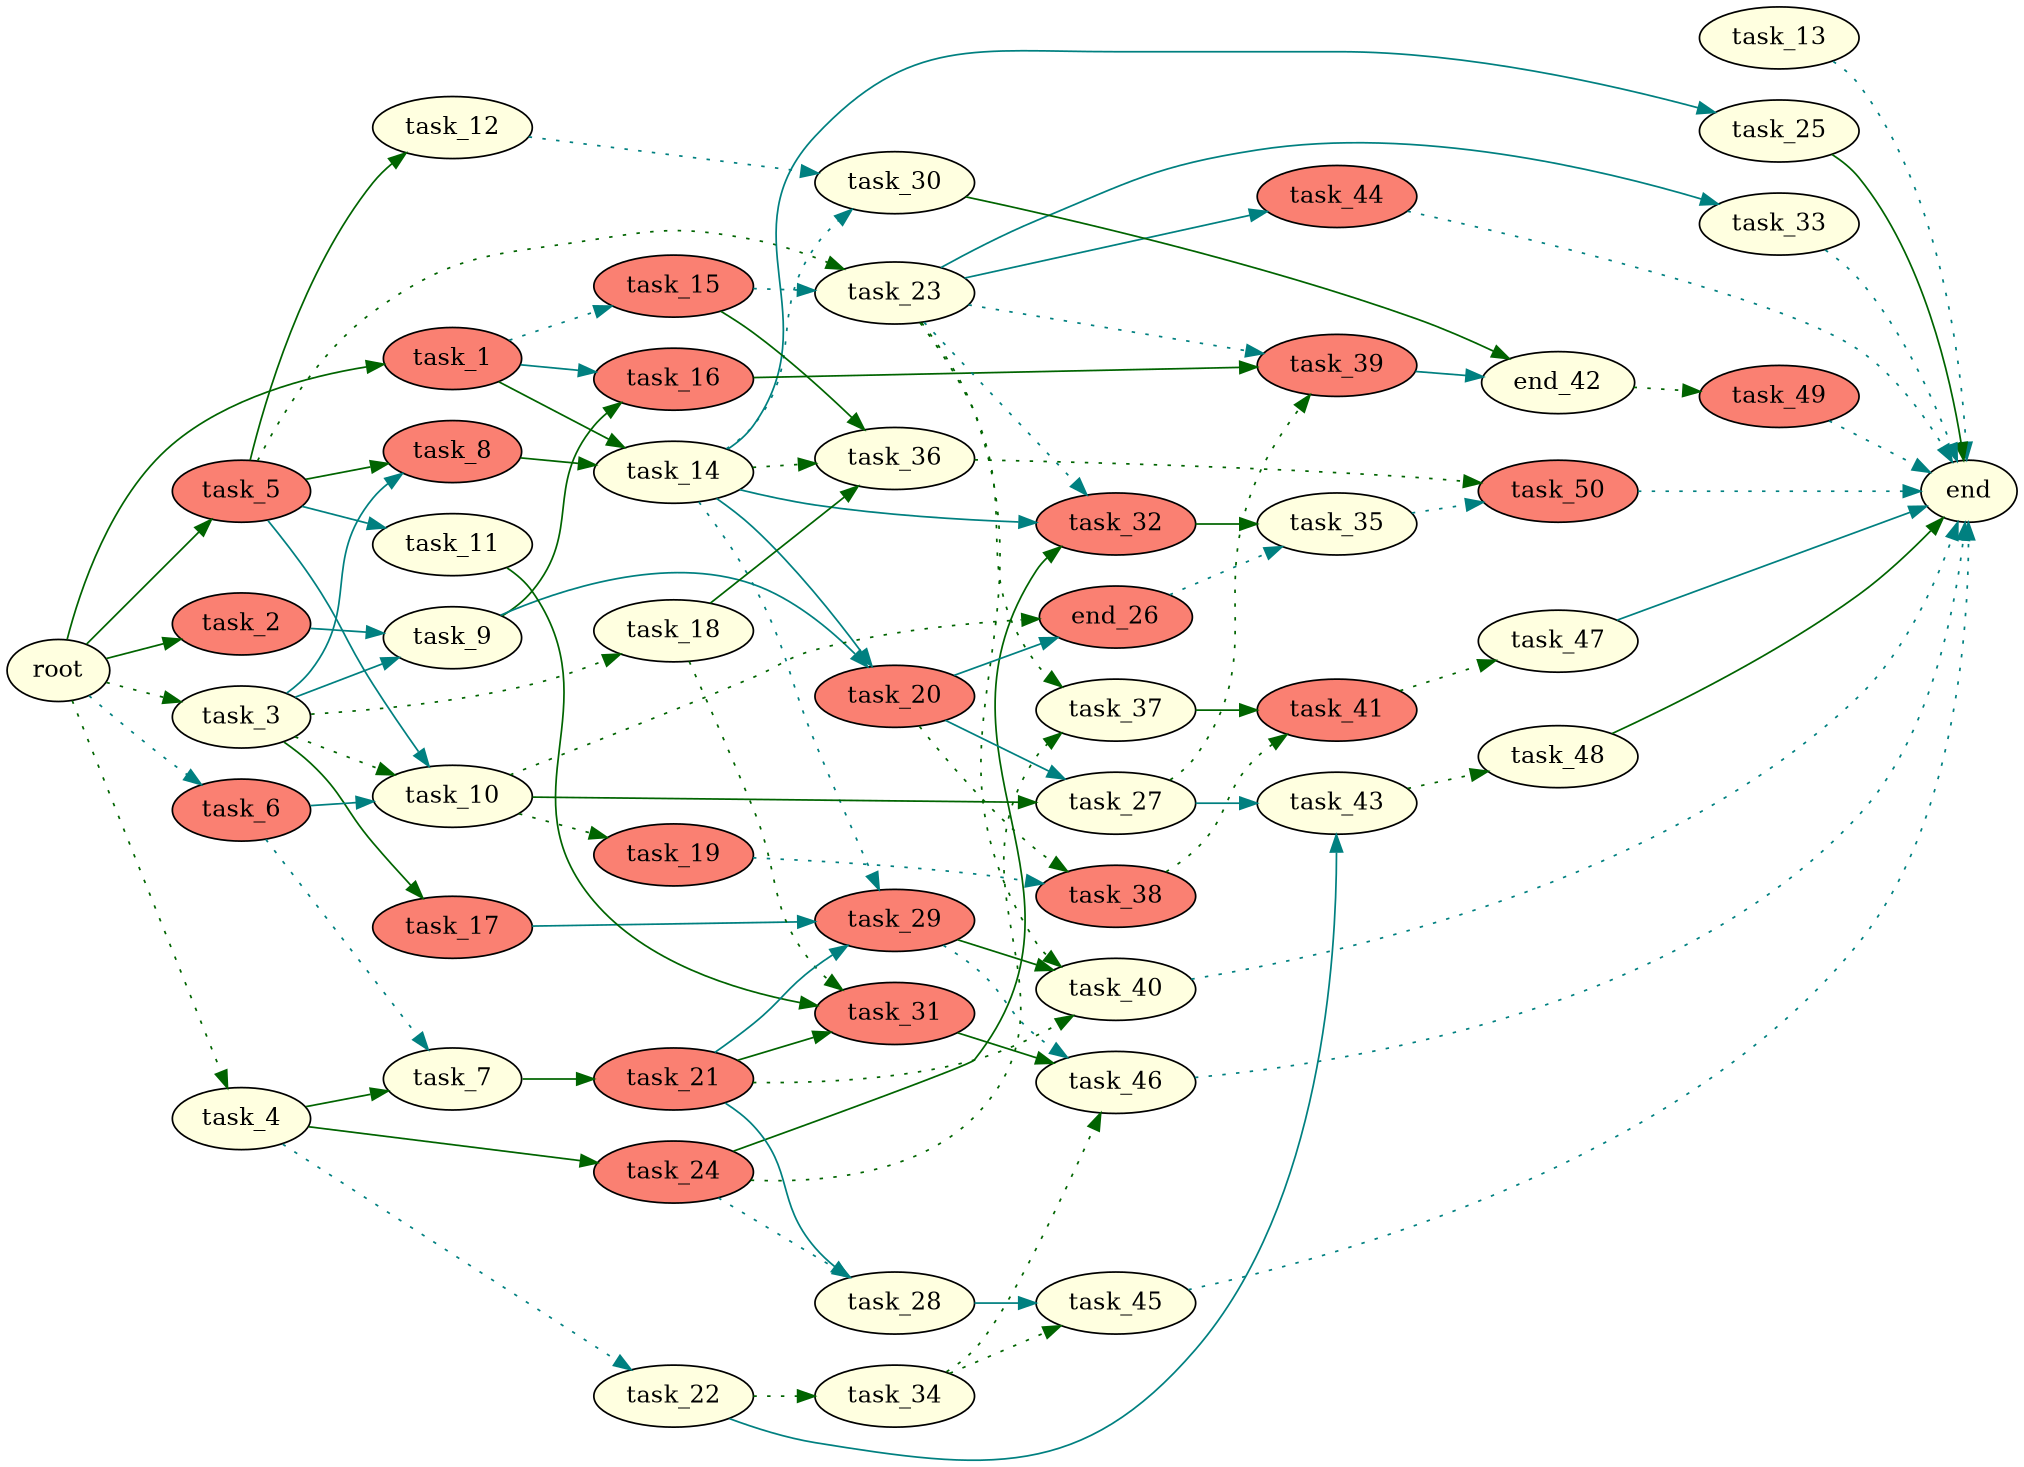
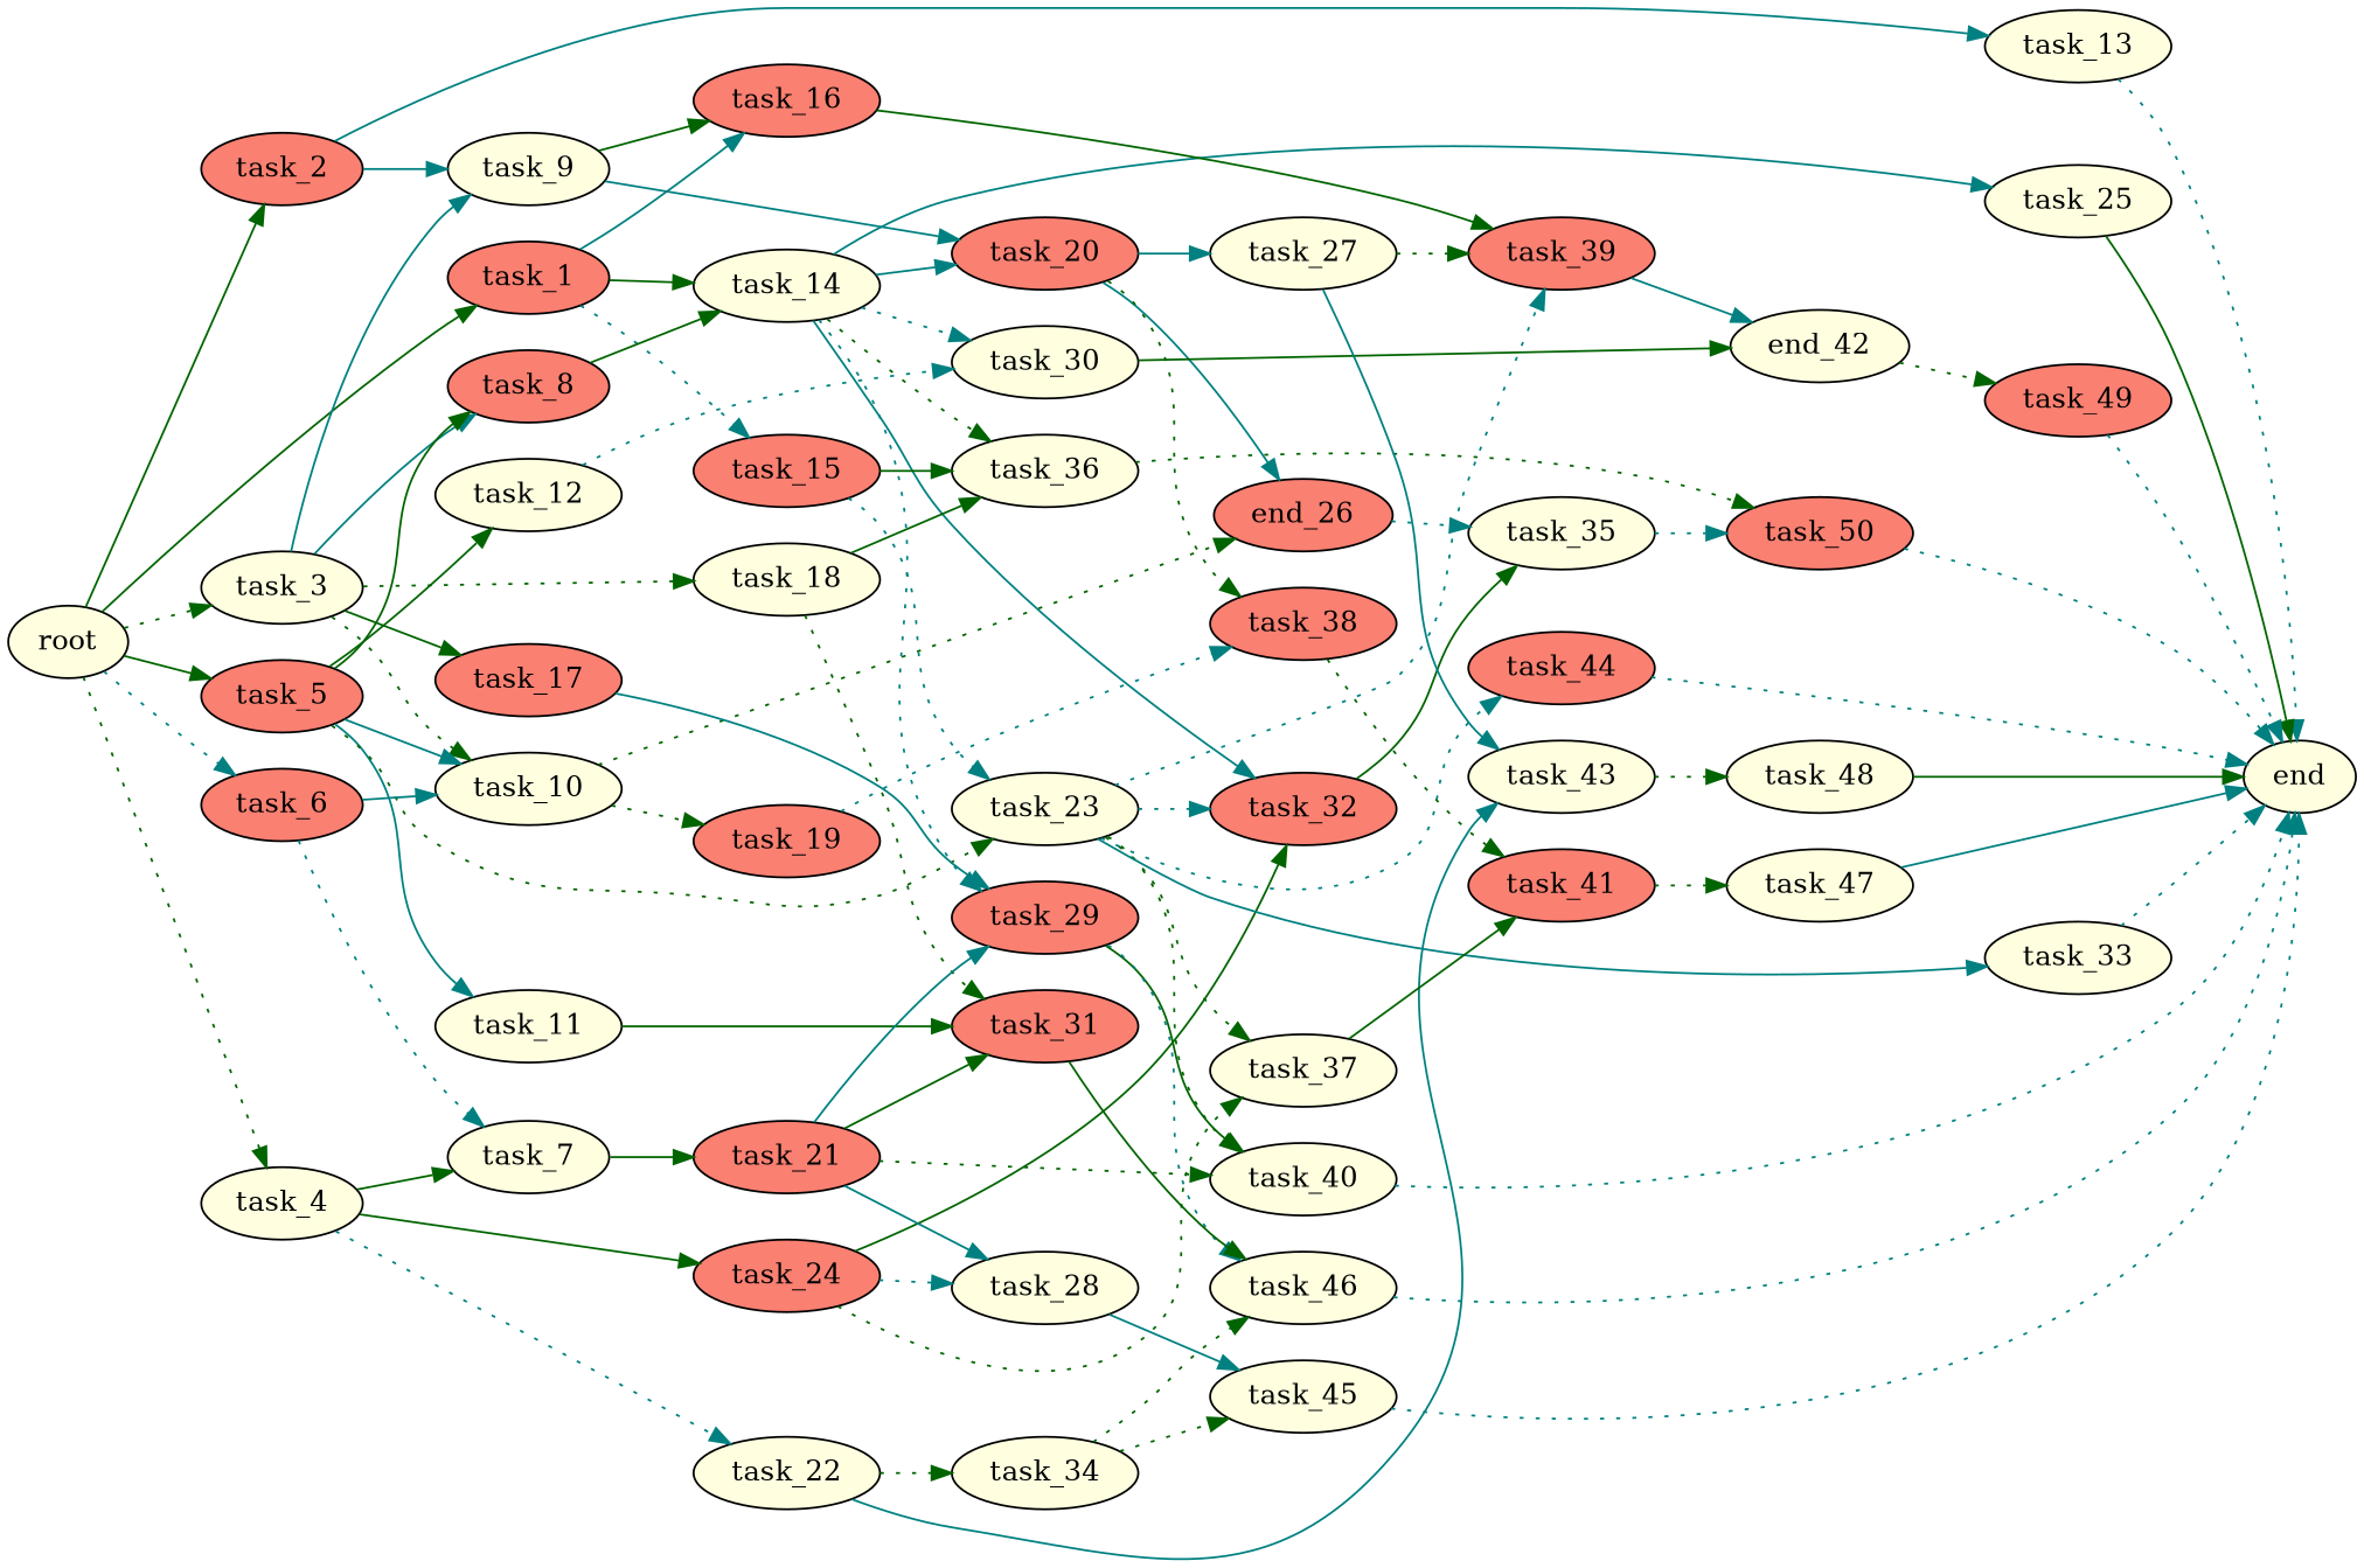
  digraph {
    rankdir=LR
    node [fillcolor=lightyellow style=filled]
    edge [color=darkgreen style=solid]
    task_1 [fillcolor=salmon]
    root
    task_2 [fillcolor=salmon]
    task_3
    task_4
    task_5 [fillcolor=salmon]
    task_6 [fillcolor=salmon]
    task_14
    task_15 [fillcolor=salmon]
    task_16 [fillcolor=salmon]
    task_9
    task_13
    task_8 [fillcolor=salmon]
    task_10
    task_17 [fillcolor=salmon]
    task_18
    task_7
    task_22
    task_24 [fillcolor=salmon]
    task_11
    task_12
    task_23
    task_20 [fillcolor=salmon]
    task_30
    task_25
    task_29 [fillcolor=salmon]
    task_32 [fillcolor=salmon]
    task_36
    task_39 [fillcolor=salmon]
    end
    task_19 [fillcolor=salmon]
    n32 [fillcolor=salmon label=end_26]
    task_27
    task_31 [fillcolor=salmon]
    task_21 [fillcolor=salmon]
    task_34
    task_43
    task_28
    task_37
    task_40
    task_33
    task_44 [fillcolor=salmon]
    task_38 [fillcolor=salmon]
    task_35
    task_46
    n46 [label=end_42]
    task_50 [fillcolor=salmon]
    task_41 [fillcolor=salmon]
    task_45
    task_48
    task_49 [fillcolor=salmon]
    task_47
    task_1 -> task_14
    task_1 -> task_15 [color=teal style=dotted]
    task_1 -> task_16 [color=teal]
    root -> task_1
    root -> task_2
    root -> task_3 [style=dotted]
    root -> task_4 [style=dotted]
    root -> task_5
    root -> task_6 [color=teal style=dotted]
    task_2 -> task_9 [color=teal]
+   task_2 -> task_13 [color=teal]
    task_3 -> task_9 [color=teal]
    task_3 -> task_8 [color=teal]
    task_3 -> task_10 [style=dotted]
    task_3 -> task_17
    task_3 -> task_18 [style=dotted]
    task_4 -> task_7
    task_4 -> task_22 [color=teal style=dotted]
    task_4 -> task_24
    task_5 -> task_8
    task_5 -> task_10 [color=teal]
    task_5 -> task_11 [color=teal]
    task_5 -> task_12
    task_5 -> task_23 [style=dotted]
    task_6 -> task_10 [color=teal]
    task_6 -> task_7 [color=teal style=dotted]
    task_14 -> task_20 [color=teal]
    task_14 -> task_30 [color=teal style=dotted]
    task_14 -> task_25 [color=teal]
    task_14 -> task_29 [color=teal style=dotted]
    task_14 -> task_32 [color=teal]
    task_14 -> task_36 [style=dotted]
    task_15 -> task_23 [color=teal style=dotted]
    task_15 -> task_36
    task_16 -> task_39
    task_9 -> task_16
    task_9 -> task_20 [color=teal]
    task_13 -> end [color=teal style=dotted]
    task_8 -> task_14
    task_10 -> task_19 [style=dotted]
    task_10 -> n32 [style=dotted]
-   task_10 -> task_27
    task_17 -> task_29 [color=teal]
    task_18 -> task_36
    task_18 -> task_31 [style=dotted]
    task_7 -> task_21
    task_22 -> task_34 [style=dotted]
    task_22 -> task_43 [color=teal]
    task_24 -> task_32
    task_24 -> task_28 [color=teal style=dotted]
    task_24 -> task_37 [style=dotted]
    task_11 -> task_31
    task_12 -> task_30 [color=teal style=dotted]
    task_23 -> task_32 [color=teal style=dotted]
    task_23 -> task_39 [color=teal style=dotted]
    task_23 -> task_37 [style=dotted]
    task_23 -> task_40 [style=dotted]
    task_23 -> task_33 [color=teal]
-   task_23 -> task_44 [color=teal]
+   task_23 -> task_44 [color=teal style=dotted]
    task_20 -> n32 [color=teal]
    task_20 -> task_27 [color=teal]
    task_20 -> task_38 [style=dotted]
    task_30 -> n46
    task_25 -> end
    task_29 -> task_40
    task_29 -> task_46 [color=teal style=dotted]
    task_32 -> task_35
    task_36 -> task_50 [style=dotted]
    task_39 -> n46 [color=teal]
    task_19 -> task_38 [color=teal style=dotted]
    n32 -> task_35 [color=teal style=dotted]
    task_27 -> task_39 [style=dotted]
    task_27 -> task_43 [color=teal]
    task_31 -> task_46
    task_21 -> task_29 [color=teal]
    task_21 -> task_31
    task_21 -> task_28 [color=teal]
    task_21 -> task_40 [style=dotted]
    task_34 -> task_46 [style=dotted]
    task_34 -> task_45 [style=dotted]
    task_43 -> task_48 [style=dotted]
    task_28 -> task_45 [color=teal]
    task_37 -> task_41
    task_40 -> end [color=teal style=dotted]
    task_33 -> end [color=teal style=dotted]
    task_44 -> end [color=teal style=dotted]
    task_38 -> task_41 [style=dotted]
    task_35 -> task_50 [color=teal style=dotted]
    task_46 -> end [color=teal style=dotted]
    n46 -> task_49 [style=dotted]
    task_50 -> end [color=teal style=dotted]
    task_41 -> task_47 [style=dotted]
    task_45 -> end [color=teal style=dotted]
    task_48 -> end
    task_49 -> end [color=teal style=dotted]
    task_47 -> end [color=teal]
  }
